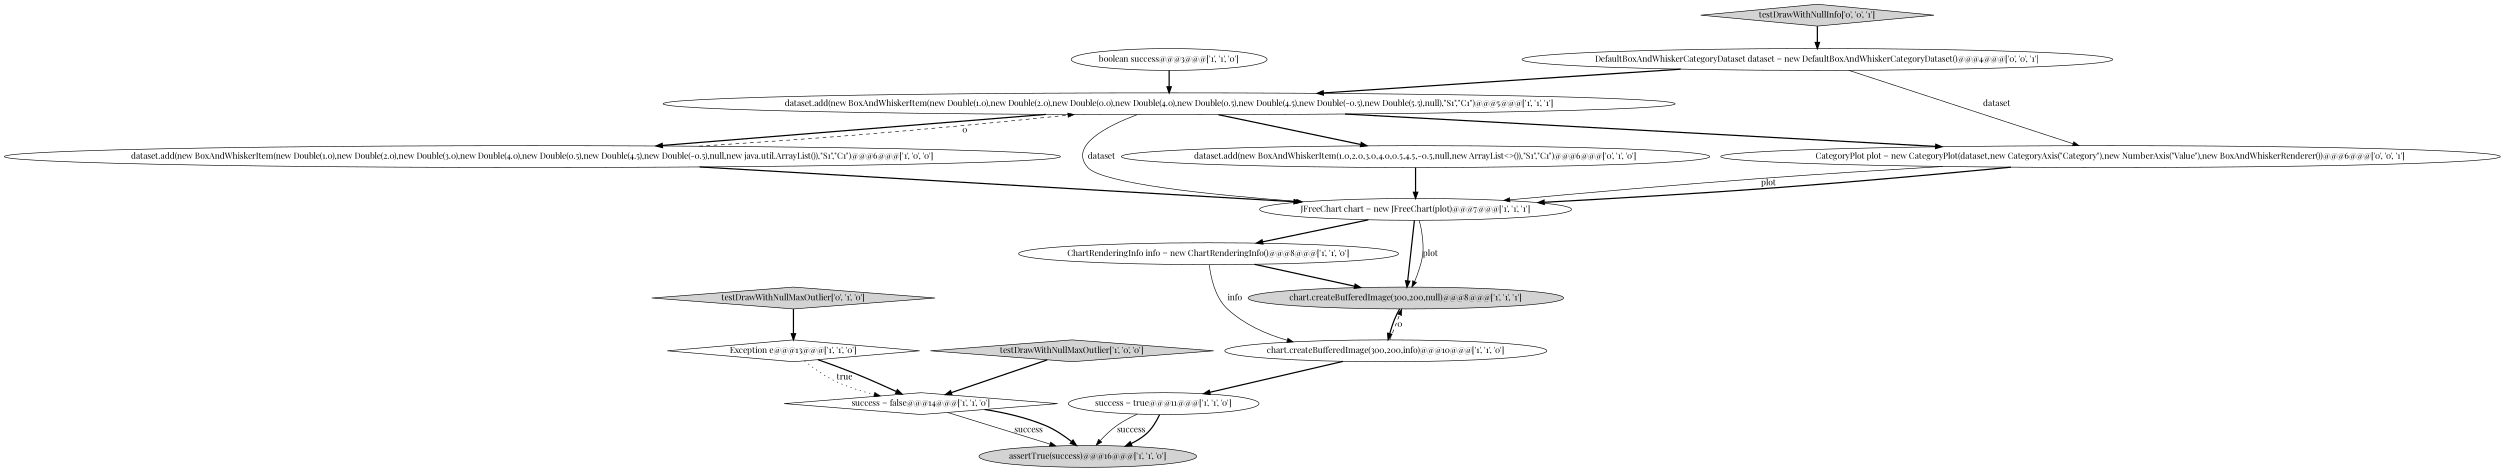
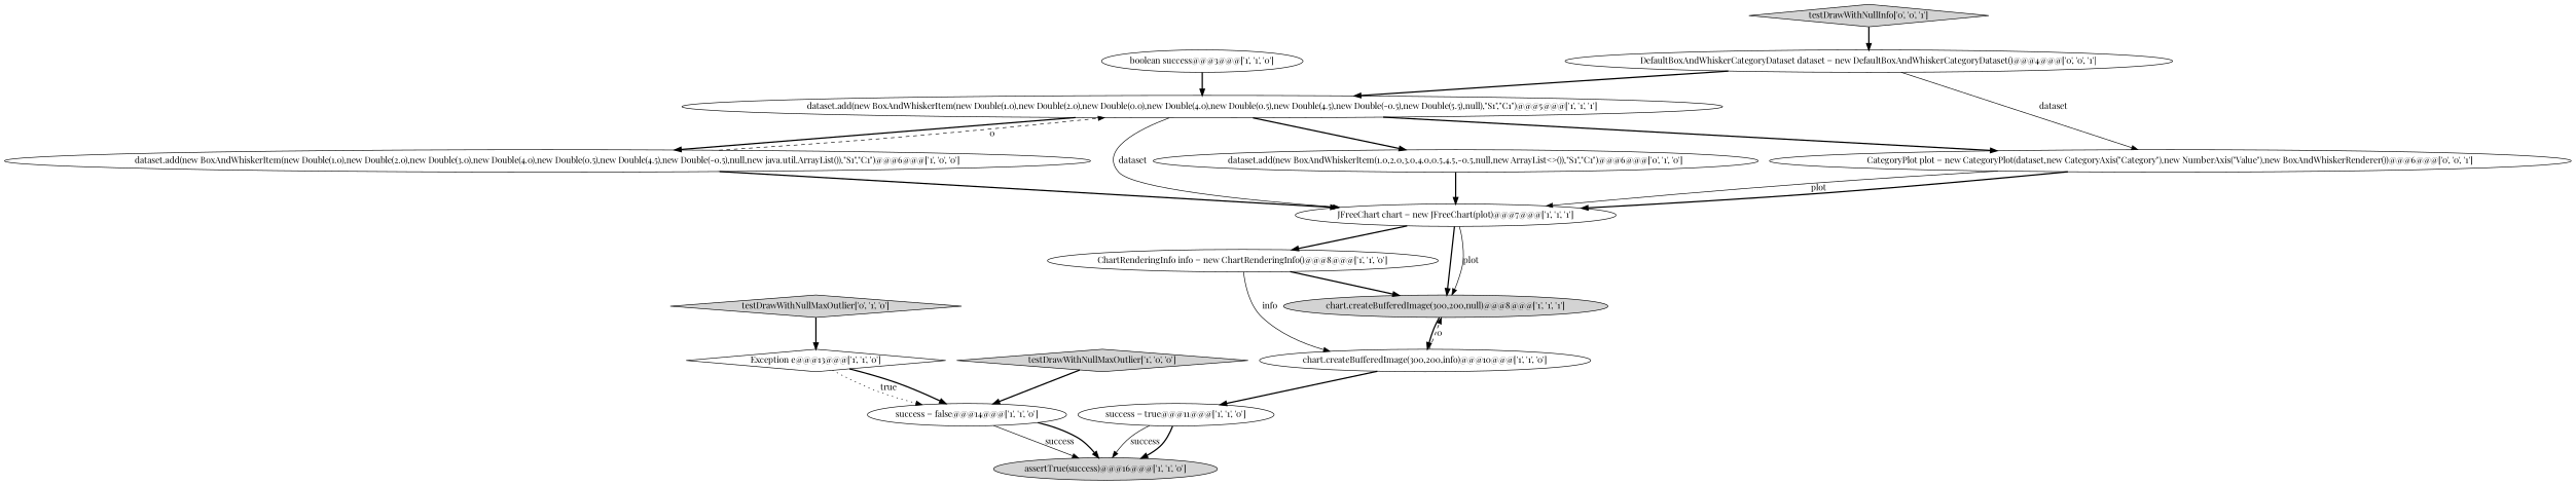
  digraph {
    fontname="Playfair Display"
    node [fillcolor=white fontname="Playfair Display" shape=ellipse style=filled]
    edge [fontname="Playfair Display" style=bold]
    n1 [label="DefaultBoxAndWhiskerCategoryDataset dataset = new DefaultBoxAndWhiskerCategoryDataset()@@@4@@@['0', '0', '1']"]
    n2 [label="dataset.add(new BoxAndWhiskerItem(new Double(1.0),new Double(2.0),new Double(0.0),new Double(4.0),new Double(0.5),new Double(4.5),new Double(-0.5),new Double(5.5),null),\"S1\",\"C1\")@@@5@@@['1', '1', '1']"]
    n3 [label="CategoryPlot plot = new CategoryPlot(dataset,new CategoryAxis(\"Category\"),new NumberAxis(\"Value\"),new BoxAndWhiskerRenderer())@@@6@@@['0', '0', '1']"]
    n4 [label="dataset.add(new BoxAndWhiskerItem(new Double(1.0),new Double(2.0),new Double(3.0),new Double(4.0),new Double(0.5),new Double(4.5),new Double(-0.5),null,new java.util.ArrayList()),\"S1\",\"C1\")@@@6@@@['1', '0', '0']"]
    n5 [label="JFreeChart chart = new JFreeChart(plot)@@@7@@@['1', '1', '1']"]
    n6 [label="dataset.add(new BoxAndWhiskerItem(1.0,2.0,3.0,4.0,0.5,4.5,-0.5,null,new ArrayList<>()),\"S1\",\"C1\")@@@6@@@['0', '1', '0']"]
    n7 [label="boolean success@@@3@@@['1', '1', '0']"]
    n8 [label="ChartRenderingInfo info = new ChartRenderingInfo()@@@8@@@['1', '1', '0']"]
    n9 [fillcolor=lightgray label="chart.createBufferedImage(300,200,null)@@@8@@@['1', '1', '1']"]
    n10 [fillcolor=lightgray label="testDrawWithNullMaxOutlier['0', '1', '0']" shape=diamond]
    n11 [label="Exception e@@@13@@@['1', '1', '0']" shape=diamond]
-   n12 [label="success = false@@@14@@@['1', '1', '0']" shape=diamond]
+   n12 [label="success = false@@@14@@@['1', '1', '0']"]
    n13 [fillcolor=lightgray label="assertTrue(success)@@@16@@@['1', '1', '0']"]
    n14 [label="chart.createBufferedImage(300,200,info)@@@10@@@['1', '1', '0']"]
    n15 [label="success = true@@@11@@@['1', '1', '0']"]
    n16 [fillcolor=lightgray label="testDrawWithNullInfo['0', '0', '1']" shape=diamond]
    n17 [fillcolor=lightgray label="testDrawWithNullMaxOutlier['1', '0', '0']" shape=diamond]
    n1 -> n2
    n1 -> n3 [label=dataset style=solid]
    n2 -> n3
    n2 -> n4
    n2 -> n5 [label=dataset style=solid]
    n2 -> n6
    n3 -> n5
    n3 -> n5 [label=plot style=solid]
    n4 -> n2 [label=0 style=dashed]
    n4 -> n5
    n5 -> n8
    n5 -> n9
    n5 -> n9 [label=plot style=solid]
    n6 -> n5
    n7 -> n2
    n8 -> n9
    n8 -> n14 [label=info style=solid]
    n9 -> n14
    n10 -> n11
    n11 -> n12 [label=true style=dotted]
    n11 -> n12
    n12 -> n13 [label=success style=solid]
    n12 -> n13
    n14 -> n9 [label=0 style=dashed]
    n14 -> n15
    n15 -> n13 [label=success style=solid]
    n15 -> n13
    n16 -> n1
    n17 -> n12
  }
